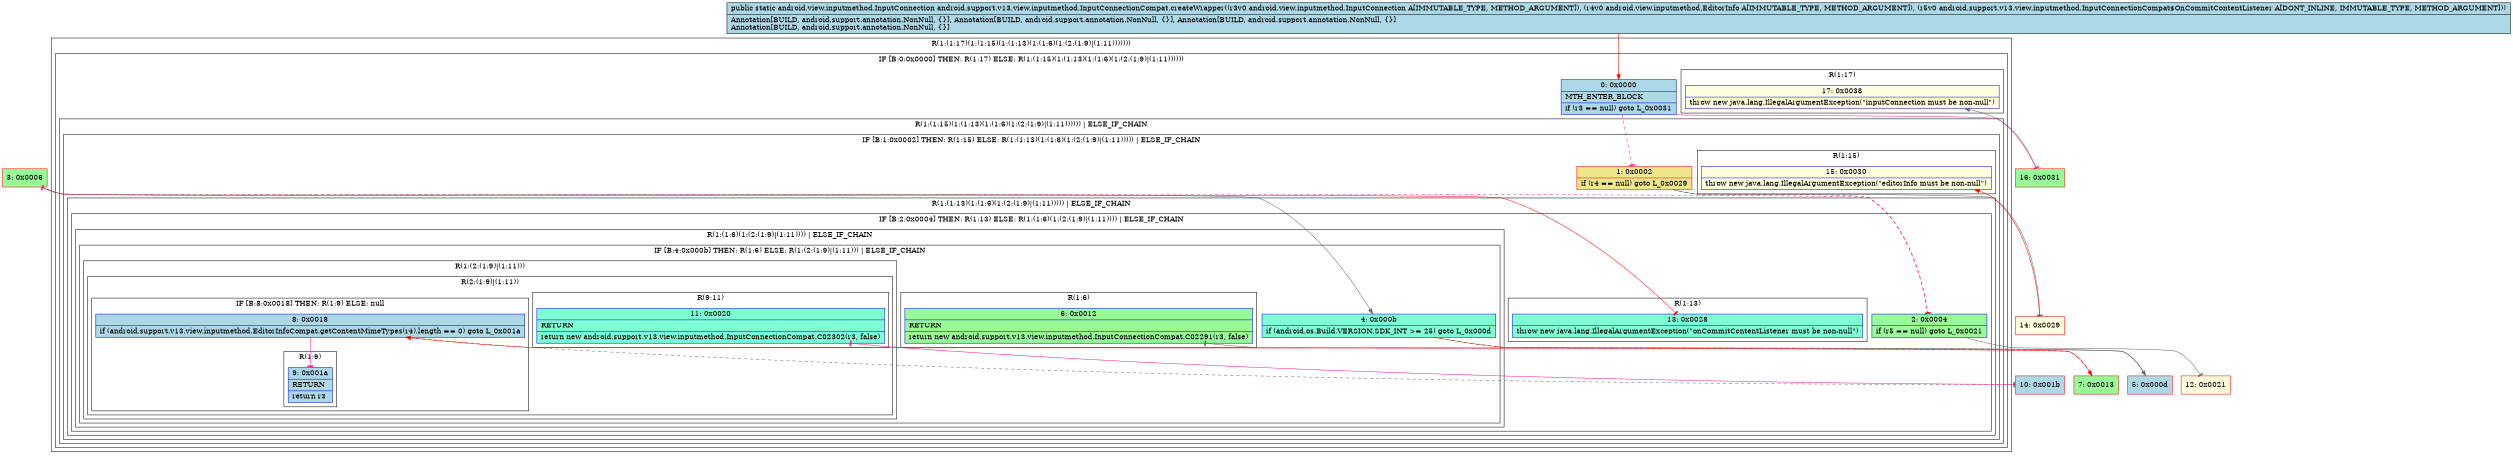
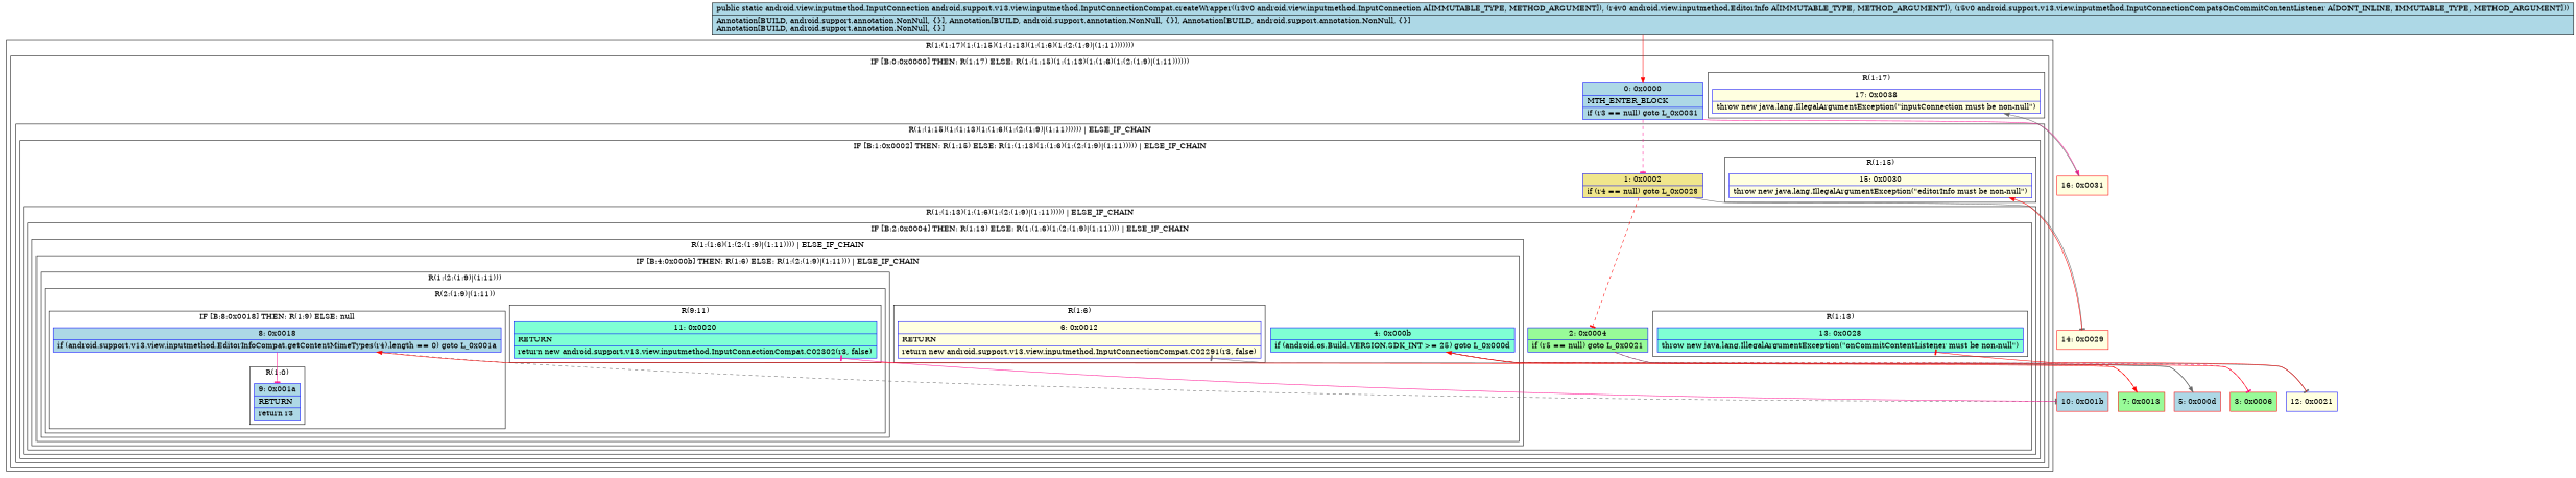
  digraph {
    node [color=blue fillcolor=lightyellow shape=record style=filled]
    edge [arrowhead=tee color=gray40]
    n1 [label="{17\:\ 0x0038|throw new java.lang.IllegalArgumentException(\"inputConnection must be non\-null\")\l}"]
    n2 [label="{15\:\ 0x0030|throw new java.lang.IllegalArgumentException(\"editorInfo must be non\-null\")\l}"]
    n3 [fillcolor=aquamarine label="{13\:\ 0x0028|throw new java.lang.IllegalArgumentException(\"onCommitContentListener must be non\-null\")\l}"]
-   n4 [fillcolor=palegreen label="{6\:\ 0x0012|RETURN\l|return new android.support.v13.view.inputmethod.InputConnectionCompat.C02291(r3, false)\l}"]
+   n4 [label="{6\:\ 0x0012|RETURN\l|return new android.support.v13.view.inputmethod.InputConnectionCompat.C02291(r3, false)\l}"]
    n5 [fillcolor=lightblue label="{9\:\ 0x001a|RETURN\l|return r3\l}"]
    n6 [fillcolor=lightblue label="{8\:\ 0x0018|if (android.support.v13.view.inputmethod.EditorInfoCompat.getContentMimeTypes(r4).length == 0) goto L_0x001a\l}"]
    n7 [fillcolor=aquamarine label="{11\:\ 0x0020|RETURN\l|return new android.support.v13.view.inputmethod.InputConnectionCompat.C02302(r3, false)\l}"]
    n8 [fillcolor=aquamarine label="{4\:\ 0x000b|if (android.os.Build.VERSION.SDK_INT \>= 25) goto L_0x000d\l}"]
    n9 [fillcolor=palegreen label="{2\:\ 0x0004|if (r5 == null) goto L_0x0021\l}"]
-   n10 [color=red fillcolor=khaki label="{1\:\ 0x0002|if (r4 == null) goto L_0x0029\l}"]
+   n10 [fillcolor=khaki label="{1\:\ 0x0002|if (r4 == null) goto L_0x0029\l}"]
    n11 [fillcolor=lightblue label="{0\:\ 0x0000|MTH_ENTER_BLOCK\l|if (r3 == null) goto L_0x0031\l}"]
    n12 [color=red fillcolor=lightblue label="{10\:\ 0x001b}"]
    n13 [color=red fillcolor=lightblue label="{5\:\ 0x000d}"]
    n14 [color=red fillcolor=palegreen label="{7\:\ 0x0013}"]
    n15 [color=red fillcolor=palegreen label="{3\:\ 0x0006}"]
-   n16 [color=red label="{12\:\ 0x0021}"]
+   n16 [label="{12\:\ 0x0021}"]
    n17 [color=red label="{14\:\ 0x0029}"]
-   n18 [color=red fillcolor=palegreen label="{16\:\ 0x0031}"]
+   n18 [color=red label="{16\:\ 0x0031}"]
    n19 [fillcolor=lightblue label="{public static android.view.inputmethod.InputConnection android.support.v13.view.inputmethod.InputConnectionCompat.createWrapper((r3v0 android.view.inputmethod.InputConnection A[IMMUTABLE_TYPE, METHOD_ARGUMENT]), (r4v0 android.view.inputmethod.EditorInfo A[IMMUTABLE_TYPE, METHOD_ARGUMENT]), (r5v0 android.support.v13.view.inputmethod.InputConnectionCompat$OnCommitContentListener A[DONT_INLINE, IMMUTABLE_TYPE, METHOD_ARGUMENT]))  | Annotation[BUILD, android.support.annotation.NonNull, \{\}], Annotation[BUILD, android.support.annotation.NonNull, \{\}], Annotation[BUILD, android.support.annotation.NonNull, \{\}]\lAnnotation[BUILD, android.support.annotation.NonNull, \{\}]\l}" color=""]
    subgraph cluster_1 {
      label="R(1:(1:17)(1:(1:15)(1:(1:13)(1:(1:6)(1:(2:(1:9)|(1:11)))))))"
      subgraph cluster_2 {
        label="IF [B:0:0x0000] THEN: R(1:17) ELSE: R(1:(1:15)(1:(1:13)(1:(1:6)(1:(2:(1:9)|(1:11))))))"
        n11
        subgraph cluster_3 {
          label="R(1:17)"
          n1
        }
        subgraph cluster_4 {
          label="R(1:(1:15)(1:(1:13)(1:(1:6)(1:(2:(1:9)|(1:11)))))) | ELSE_IF_CHAIN\l"
          subgraph cluster_5 {
            label="IF [B:1:0x0002] THEN: R(1:15) ELSE: R(1:(1:13)(1:(1:6)(1:(2:(1:9)|(1:11))))) | ELSE_IF_CHAIN\l"
            n10
            subgraph cluster_6 {
              label="R(1:15)"
              n2
            }
            subgraph cluster_7 {
              label="R(1:(1:13)(1:(1:6)(1:(2:(1:9)|(1:11))))) | ELSE_IF_CHAIN\l"
              subgraph cluster_8 {
                label="IF [B:2:0x0004] THEN: R(1:13) ELSE: R(1:(1:6)(1:(2:(1:9)|(1:11)))) | ELSE_IF_CHAIN\l"
                n9
                subgraph cluster_9 {
                  label="R(1:13)"
                  n3
                }
                subgraph cluster_10 {
                  label="R(1:(1:6)(1:(2:(1:9)|(1:11)))) | ELSE_IF_CHAIN\l"
                  subgraph cluster_11 {
                    label="IF [B:4:0x000b] THEN: R(1:6) ELSE: R(1:(2:(1:9)|(1:11))) | ELSE_IF_CHAIN\l"
                    n8
                    subgraph cluster_12 {
                      label="R(1:6)"
                      n4
                    }
                    subgraph cluster_13 {
                      label="R(1:(2:(1:9)|(1:11)))"
                      subgraph cluster_14 {
                        label="R(2:(1:9)|(1:11))"
                        subgraph cluster_15 {
                          label="IF [B:8:0x0018] THEN: R(1:9) ELSE: null"
                          n6
                          subgraph cluster_16 {
-                           label="R(1:9)"
+                           label="R(1:0)"
                            n5
                          }
                        }
                        subgraph cluster_17 {
                          label="R(9:11)"
                          n7
                        }
                      }
                    }
                  }
                }
              }
            }
          }
        }
      }
    }
    n6 -> n5 [color=deeppink]
    n6 -> n12 [style=dashed]
    n8 -> n13 [arrowhead=normal]
    n8 -> n14 [arrowhead=normal color=red style=dashed]
    n9 -> n15 [color=deeppink style=dashed]
    n9 -> n16
    n10 -> n9 [color=red style=dashed]
    n10 -> n17
    n11 -> n10 [color=deeppink style=dashed]
-   n11 -> n18 [color=deeppink]
+   n11 -> n18 [arrowhead=normal color=deeppink]
    n12 -> n7 [color=deeppink]
    n13 -> n4
    n14 -> n6 [arrowhead=normal color=red]
-   n15 -> n8 [arrowhead=normal]
-   n15 -> n3 [color=red]
+   n15 -> n8 [arrowhead=normal color=red]
+   n16 -> n3 [color=red]
    n17 -> n2 [arrowhead=normal color=red]
    n18 -> n1 [arrowhead=normal]
    n19 -> n11 [arrowhead=normal color=red]
  }
